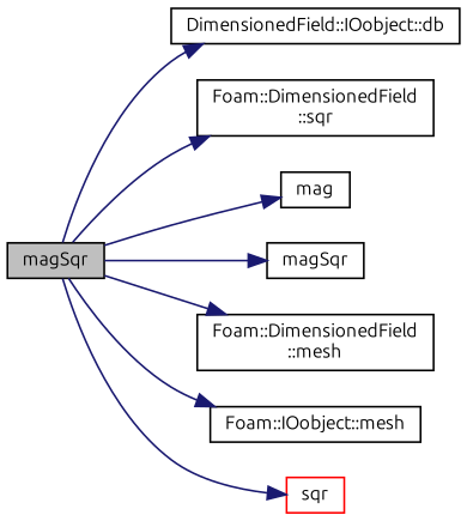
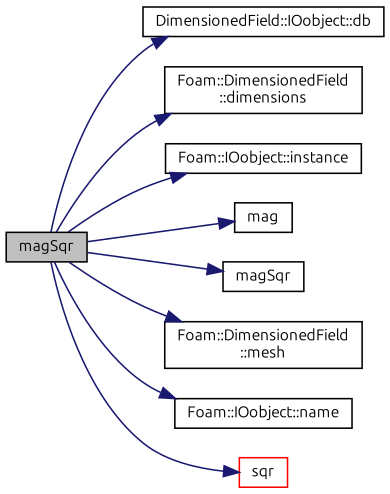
  digraph {
    fontname=Ubuntu
    rankdir=LR
    node [color=black fontname=Ubuntu fontsize=10 shape=record]
    edge [color=midnightblue fontname=Ubuntu fontsize=10 labelfontname=FreeSans labelfontsize=10 style=solid]
    n1 [fillcolor=grey75 fontcolor=black height=0.2 label=magSqr style=filled width=0.4]
    n2 [height=0.2 label="DimensionedField::IOobject::db" width=0.4]
-   n3 [height=0.2 label="Foam::DimensionedField\l::sqr" width=0.4]
+   n3 [height=0.2 label="Foam::DimensionedField\l::dimensions" width=0.4]
+   n4 [height=0.2 label="Foam::IOobject::instance" width=0.4]
    n5 [height=0.2 label=mag width=0.4]
    n6 [height=0.2 label=magSqr width=0.4]
    n7 [height=0.2 label="Foam::DimensionedField\l::mesh" width=0.4]
-   n8 [height=0.2 label="Foam::IOobject::mesh" width=0.4]
+   n8 [height=0.2 label="Foam::IOobject::name" width=0.4]
    n9 [color=red height=0.2 label=sqr width=0.4]
    n1 -> n2
    n1 -> n3
+   n1 -> n4
    n1 -> n5
    n1 -> n6
    n1 -> n7
    n1 -> n8
    n1 -> n9
  }
